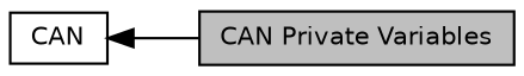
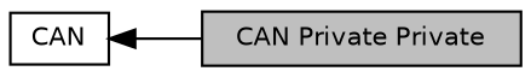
  digraph {
    rankdir=LR
    node [color=black fontname=Helvetica fontsize=10 shape=record style=filled]
    n1 [fillcolor=white height=0.2 label=CAN width=0.4]
-   n2 [fillcolor=grey75 fontcolor=black height=0.2 label="CAN Private Variables" width=0.4]
+   n2 [fillcolor=grey75 fontcolor=black height=0.2 label="CAN Private Private" width=0.4]
    n1 -> n2 [dir=back fontname=Helvetica fontsize=10 labelfontname=Helvetica labelfontsize=10 shape=plaintext style=solid]
  }
